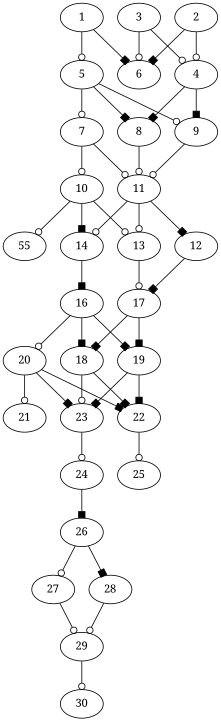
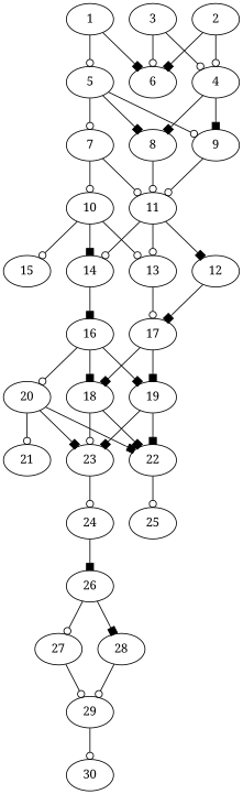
  digraph {
    fontname="Noto Serif"
    node [alpha=0.05 fontname="Noto Serif"]
    edge [arrowhead=odot fontname="Noto Serif"]
    1 [alpha=0.07 expect_size=50509824]
    5 [alpha=0.00 expect_size=20468736]
    6 [expect_size=31822848]
    8 [expect_size=26263552]
    9 [alpha=0.14 expect_size=51884032]
    7 [alpha=0.20 expect_size=18052096]
    11 [expect_size=44153856]
    10 [alpha=0.15 expect_size=9388032]
    2 [alpha=0.03 expect_size=43728896]
    4 [alpha=0.04 expect_size=43408384]
    3 [alpha=0.08 expect_size=46021632]
    13 [alpha=0.03 expect_size=20399104]
    14 [expect_size=40020992]
    12 [alpha=0.06 expect_size=13794304]
-   15 [alpha=0.15 expect_size=49831936 label=55]
+   15 [alpha=0.15 expect_size=49831936]
    17 [alpha=0.19 expect_size=15753216]
    16 [alpha=0.12 expect_size=50848768]
    18 [alpha=0.04 expect_size=14972928]
    19 [alpha=0.04 expect_size=27522048]
    20 [alpha=0.13 expect_size=12962816]
    22 [alpha=0.06 expect_size=14927872]
    23 [alpha=0.08 expect_size=29194240]
    21 [alpha=0.02 expect_size=49374208]
    25 [alpha=0.11 expect_size=47137792]
    24 [alpha=0.06 expect_size=35936256]
    26 [alpha=0.06 expect_size=35473408]
    27 [alpha=0.08 expect_size=16064512]
    28 [alpha=0.18 expect_size=13936640]
    29 [alpha=0.08 expect_size=22343680]
    30 [alpha=0.19 expect_size=32653312]
    1 -> 5
    1 -> 6 [arrowhead=box]
    5 -> 8 [arrowhead=box]
    5 -> 9
    5 -> 7
    8 -> 11
    9 -> 11
    7 -> 11
    7 -> 10
    11 -> 13
    11 -> 14
    11 -> 12 [arrowhead=box]
    10 -> 13
    10 -> 14 [arrowhead=box]
    10 -> 15
    2 -> 6 [arrowhead=box]
    2 -> 4
    4 -> 8 [arrowhead=box]
    4 -> 9 [arrowhead=box]
    3 -> 6
    3 -> 4
    13 -> 17
    14 -> 16 [arrowhead=box]
    12 -> 17 [arrowhead=box]
    17 -> 18 [arrowhead=box]
    17 -> 19 [arrowhead=box]
    16 -> 18 [arrowhead=box]
    16 -> 19 [arrowhead=box]
    16 -> 20
    18 -> 22 [arrowhead=box]
    18 -> 23
    19 -> 22 [arrowhead=box]
    19 -> 23 [arrowhead=box]
    20 -> 22 [arrowhead=box]
    20 -> 23 [arrowhead=box]
    20 -> 21
    22 -> 25
    23 -> 24
    24 -> 26 [arrowhead=box]
    26 -> 27
    26 -> 28 [arrowhead=box]
    27 -> 29
    28 -> 29
    29 -> 30
  }
